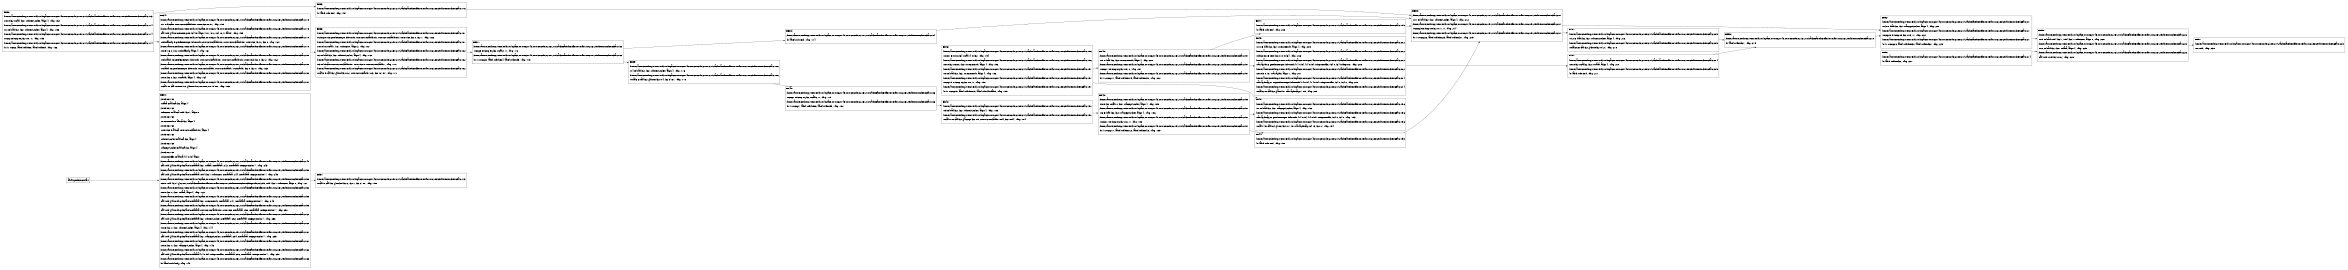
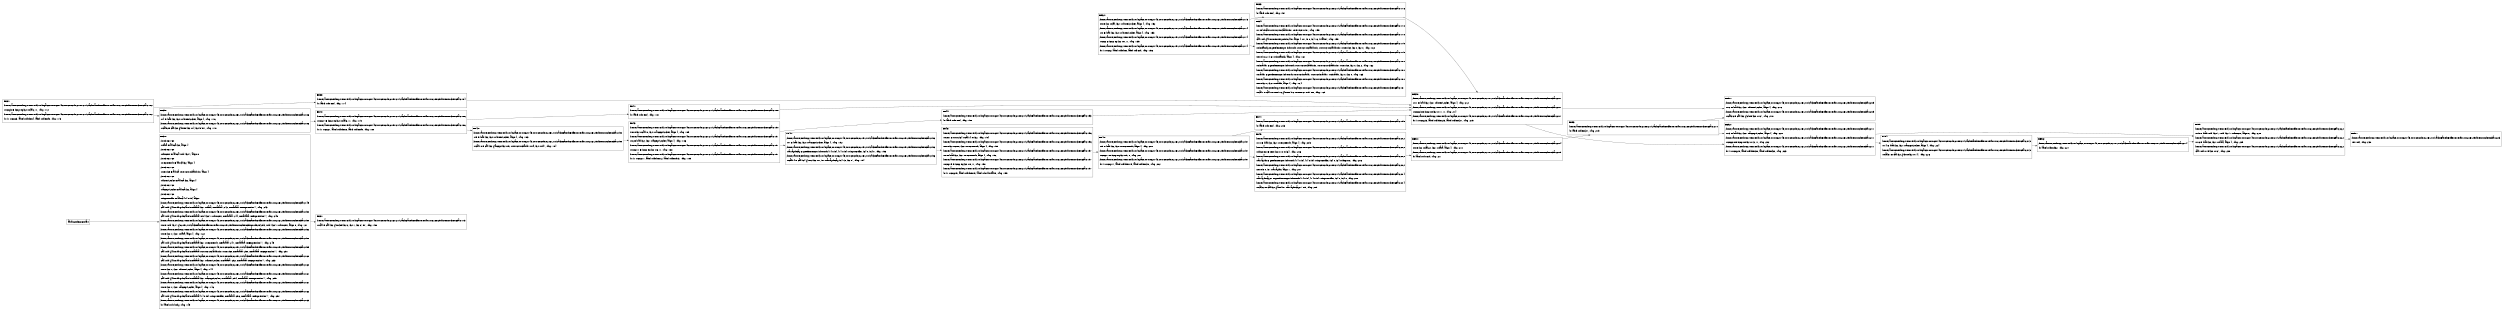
  digraph {
    rankdir=LR
    node [shape=record]
    n1 [label="{all_ll_goodB2G_start}"]
    n2 [label="{BB30:\l\l/:3103061760\l\n  %data = alloca i32, align 4\l\n/:3103061760\l\n  %funcPtr = alloca void (i32)*, align 8\l\n/:3103061760\l\n  %recvResult = alloca i32, align 4\l\n/:3103061760\l\n  %service = alloca %struct.sockaddr_in, align 4\l\n/:3103061760\l\n  %listenSocket = alloca i32, align 4\l\n/:3103061760\l\n  %acceptSocket = alloca i32, align 4\l\n/:3103061760\l\n  %inputBuffer = alloca [14 x i8], align 1\l\n/home/raoxue/Desktop/MemVerif/workspace/000_062_745/source_code/CWE121_Stack_Based_Buffer_Overflow__CWE129_listen_socket_65a.c:149\l\n  call void @llvm.dbg.declare(metadata i32* %data, metadata !242, metadata !DIExpression()), !dbg !243\l\n/home/raoxue/Desktop/MemVerif/workspace/000_062_745/source_code/CWE121_Stack_Based_Buffer_Overflow__CWE129_listen_socket_65a.c:150\l\n  call void @llvm.dbg.declare(metadata void (i32)** %funcPtr, metadata !244, metadata !DIExpression()), !dbg !245\l\n/home/raoxue/Desktop/MemVerif/workspace/000_062_745/source_code/CWE121_Stack_Based_Buffer_Overflow__CWE129_listen_socket_65a.c:150\l\n  store void (i32)* @CWE121_Stack_Based_Buffer_Overflow__CWE129_listen_socket_65b_goodB2GSink, void (i32)** %funcPtr, align 8, !dbg !121\l\n/home/raoxue/Desktop/MemVerif/workspace/000_062_745/source_code/CWE121_Stack_Based_Buffer_Overflow__CWE129_listen_socket_65a.c:152\l\n  store i32 -1, i32* %data, align 4, !dbg !122\l\n/home/raoxue/Desktop/MemVerif/workspace/000_062_745/source_code/CWE121_Stack_Based_Buffer_Overflow__CWE129_listen_socket_65a.c:158\l\n  call void @llvm.dbg.declare(metadata i32* %recvResult, metadata !247, metadata !DIExpression()), !dbg !249\l\n/home/raoxue/Desktop/MemVerif/workspace/000_062_745/source_code/CWE121_Stack_Based_Buffer_Overflow__CWE129_listen_socket_65a.c:159\l\n  call void @llvm.dbg.declare(metadata %struct.sockaddr_in* %service, metadata !250, metadata !DIExpression()), !dbg !251\l\n/home/raoxue/Desktop/MemVerif/workspace/000_062_745/source_code/CWE121_Stack_Based_Buffer_Overflow__CWE129_listen_socket_65a.c:160\l\n  call void @llvm.dbg.declare(metadata i32* %listenSocket, metadata !252, metadata !DIExpression()), !dbg !253\l\n/home/raoxue/Desktop/MemVerif/workspace/000_062_745/source_code/CWE121_Stack_Based_Buffer_Overflow__CWE129_listen_socket_65a.c:160\l\n  store i32 -1, i32* %listenSocket, align 4, !dbg !144\l\n/home/raoxue/Desktop/MemVerif/workspace/000_062_745/source_code/CWE121_Stack_Based_Buffer_Overflow__CWE129_listen_socket_65a.c:161\l\n  call void @llvm.dbg.declare(metadata i32* %acceptSocket, metadata !254, metadata !DIExpression()), !dbg !255\l\n/home/raoxue/Desktop/MemVerif/workspace/000_062_745/source_code/CWE121_Stack_Based_Buffer_Overflow__CWE129_listen_socket_65a.c:161\l\n  store i32 -1, i32* %acceptSocket, align 4, !dbg !146\l\n/home/raoxue/Desktop/MemVerif/workspace/000_062_745/source_code/CWE121_Stack_Based_Buffer_Overflow__CWE129_listen_socket_65a.c:162\l\n  call void @llvm.dbg.declare(metadata [14 x i8]* %inputBuffer, metadata !256, metadata !DIExpression()), !dbg !257\l\n/home/raoxue/Desktop/MemVerif/workspace/000_062_745/source_code/CWE121_Stack_Based_Buffer_Overflow__CWE129_listen_socket_65a.c:163\l\n  br label %do.body, !dbg !149\l\n}"]
    n3 [label="{BB31:\l\l/home/raoxue/Desktop/MemVerif/workspace/000_062_745/source_code/CWE121_Stack_Based_Buffer_Overflow__CWE129_listen_socket_65a.c:173\l\n  %call = call i32 @socket(i32 2, i32 1, i32 6) #7, !dbg !150\l\n}"]
    n4 [label="{BB32:\l\l/home/raoxue/Desktop/MemVerif/workspace/000_062_745/source_code/CWE121_Stack_Based_Buffer_Overflow__CWE129_listen_socket_65a.c:173\l\n  store i32 %call, i32* %listenSocket, align 4, !dbg !152\l\n/home/raoxue/Desktop/MemVerif/workspace/000_062_745/source_code/CWE121_Stack_Based_Buffer_Overflow__CWE129_listen_socket_65a.c:174\l\n  %0 = load i32, i32* %listenSocket, align 4, !dbg !153\l\n/home/raoxue/Desktop/MemVerif/workspace/000_062_745/source_code/CWE121_Stack_Based_Buffer_Overflow__CWE129_listen_socket_65a.c:174\l\n  %cmp = icmp eq i32 %0, -1, !dbg !155\l\n/home/raoxue/Desktop/MemVerif/workspace/000_062_745/source_code/CWE121_Stack_Based_Buffer_Overflow__CWE129_listen_socket_65a.c:174\l\n  br i1 %cmp, label %if.then, label %if.end, !dbg !156\l\n}"]
    n5 [label="{BB33:\l\l/home/raoxue/Desktop/MemVerif/workspace/000_062_745/source_code/CWE121_Stack_Based_Buffer_Overflow__CWE129_listen_socket_65a.c:176\l\n  br label %do.end, !dbg !157\l\n}"]
    n6 [label="{BB34:\l\l/home/raoxue/Desktop/MemVerif/workspace/000_062_745/source_code/CWE121_Stack_Based_Buffer_Overflow__CWE129_listen_socket_65a.c:178\l\n  %1 = bitcast %struct.sockaddr_in* %service to i8*, !dbg !159\l\n/home/raoxue/Desktop/MemVerif/workspace/000_062_745/source_code/CWE121_Stack_Based_Buffer_Overflow__CWE129_listen_socket_65a.c:178\l\n  call void @llvm.memset.p0i8.i64(i8* align 4 %1, i8 0, i64 16, i1 false), !dbg !159\l\n/home/raoxue/Desktop/MemVerif/workspace/000_062_745/source_code/CWE121_Stack_Based_Buffer_Overflow__CWE129_listen_socket_65a.c:179\l\n  %sin_family = getelementptr inbounds %struct.sockaddr_in, %struct.sockaddr_in* %service, i32 0, i32 0, !dbg !160\l\n/home/raoxue/Desktop/MemVerif/workspace/000_062_745/source_code/CWE121_Stack_Based_Buffer_Overflow__CWE129_listen_socket_65a.c:179\l\n  store i16 2, i16* %sin_family, align 4, !dbg !161\l\n/home/raoxue/Desktop/MemVerif/workspace/000_062_745/source_code/CWE121_Stack_Based_Buffer_Overflow__CWE129_listen_socket_65a.c:180\l\n  %sin_addr = getelementptr inbounds %struct.sockaddr_in, %struct.sockaddr_in* %service, i32 0, i32 2, !dbg !162\l\n/home/raoxue/Desktop/MemVerif/workspace/000_062_745/source_code/CWE121_Stack_Based_Buffer_Overflow__CWE129_listen_socket_65a.c:180\l\n  %s_addr = getelementptr inbounds %struct.in_addr, %struct.in_addr* %sin_addr, i32 0, i32 0, !dbg !163\l\n/home/raoxue/Desktop/MemVerif/workspace/000_062_745/source_code/CWE121_Stack_Based_Buffer_Overflow__CWE129_listen_socket_65a.c:180\l\n  store i32 0, i32* %s_addr, align 4, !dbg !164\l\n/home/raoxue/Desktop/MemVerif/workspace/000_062_745/source_code/CWE121_Stack_Based_Buffer_Overflow__CWE129_listen_socket_65a.c:181\l\n  %call1 = call zeroext i16 @htons(i16 zeroext 27015) #8, !dbg !165\l\n}"]
    n7 [label="{BB35:\l\l/home/raoxue/Desktop/MemVerif/workspace/000_062_745/source_code/CWE121_Stack_Based_Buffer_Overflow__CWE129_listen_socket_65a.c:207\l\n  %11 = load i32, i32* %listenSocket, align 4, !dbg !212\l\n/home/raoxue/Desktop/MemVerif/workspace/000_062_745/source_code/CWE121_Stack_Based_Buffer_Overflow__CWE129_listen_socket_65a.c:207\l\n  %cmp23 = icmp ne i32 %11, -1, !dbg !214\l\n/home/raoxue/Desktop/MemVerif/workspace/000_062_745/source_code/CWE121_Stack_Based_Buffer_Overflow__CWE129_listen_socket_65a.c:207\l\n  br i1 %cmp23, label %if.then25, label %if.end27, !dbg !215\l\n}"]
-   n8 [label="{BB36:\l\l/home/raoxue/Desktop/MemVerif/workspace/000_062_745/source_code/CWE121_Stack_Based_Buffer_Overflow__CWE129_listen_socket_65a.c:181\l\n  %sin_port = getelementptr inbounds %struct.sockaddr_in, %struct.sockaddr_in* %service, i32 0, i32 1, !dbg !166\l\n/home/raoxue/Desktop/MemVerif/workspace/000_062_745/source_code/CWE121_Stack_Based_Buffer_Overflow__CWE129_listen_socket_65a.c:181\l\n  store i16 %call1, i16* %sin_port, align 2, !dbg !167\l\n/home/raoxue/Desktop/MemVerif/workspace/000_062_745/source_code/CWE121_Stack_Based_Buffer_Overflow__CWE129_listen_socket_65a.c:182\l\n  %2 = load i32, i32* %listenSocket, align 4, !dbg !168\l\n/home/raoxue/Desktop/MemVerif/workspace/000_062_745/source_code/CWE121_Stack_Based_Buffer_Overflow__CWE129_listen_socket_65a.c:182\l\n  %3 = bitcast %struct.sockaddr_in* %service to %struct.sockaddr*, !dbg !170\l\n/home/raoxue/Desktop/MemVerif/workspace/000_062_745/source_code/CWE121_Stack_Based_Buffer_Overflow__CWE129_listen_socket_65a.c:182\l\n  %call2 = call i32 @bind(i32 %2, %struct.sockaddr* %3, i32 16) #7, !dbg !171\l\n}"]
    n9 [label="{BB51:\l\l/home/raoxue/Desktop/MemVerif/workspace/000_062_745/source_code/CWE121_Stack_Based_Buffer_Overflow__CWE129_listen_socket_65a.c:209\l\n  %12 = load i32, i32* %listenSocket, align 4, !dbg !216\l\n/home/raoxue/Desktop/MemVerif/workspace/000_062_745/source_code/CWE121_Stack_Based_Buffer_Overflow__CWE129_listen_socket_65a.c:209\l\n  %call26 = call i32 @close(i32 %12), !dbg !218\l\n}"]
    n10 [label="{BB52:\l\l/home/raoxue/Desktop/MemVerif/workspace/000_062_745/source_code/CWE121_Stack_Based_Buffer_Overflow__CWE129_listen_socket_65a.c:211\l\n  %13 = load i32, i32* %acceptSocket, align 4, !dbg !220\l\n/home/raoxue/Desktop/MemVerif/workspace/000_062_745/source_code/CWE121_Stack_Based_Buffer_Overflow__CWE129_listen_socket_65a.c:211\l\n  %cmp28 = icmp ne i32 %13, -1, !dbg !222\l\n/home/raoxue/Desktop/MemVerif/workspace/000_062_745/source_code/CWE121_Stack_Based_Buffer_Overflow__CWE129_listen_socket_65a.c:211\l\n  br i1 %cmp28, label %if.then30, label %if.end32, !dbg !223\l\n}"]
    n11 [label="{BB37:\l\l/home/raoxue/Desktop/MemVerif/workspace/000_062_745/source_code/CWE121_Stack_Based_Buffer_Overflow__CWE129_listen_socket_65a.c:182\l\n  %cmp3 = icmp eq i32 %call2, -1, !dbg !172\l\n/home/raoxue/Desktop/MemVerif/workspace/000_062_745/source_code/CWE121_Stack_Based_Buffer_Overflow__CWE129_listen_socket_65a.c:182\l\n  br i1 %cmp3, label %if.then4, label %if.end5, !dbg !173\l\n}"]
    n12 [label="{BB53:\l\l/home/raoxue/Desktop/MemVerif/workspace/000_062_745/source_code/CWE121_Stack_Based_Buffer_Overflow__CWE129_listen_socket_65a.c:210\l\n  br label %if.end27, !dbg !219\l\n}"]
+   n13 [label="{BB54:\l\l/home/raoxue/Desktop/MemVerif/workspace/000_062_745/source_code/CWE121_Stack_Based_Buffer_Overflow__CWE129_listen_socket_65a.c:213\l\n  %14 = load i32, i32* %acceptSocket, align 4, !dbg !224\l\n/home/raoxue/Desktop/MemVerif/workspace/000_062_745/source_code/CWE121_Stack_Based_Buffer_Overflow__CWE129_listen_socket_65a.c:213\l\n  %call31 = call i32 @close(i32 %14), !dbg !226\l\n}"]
    n14 [label="{BB55:\l\l/home/raoxue/Desktop/MemVerif/workspace/000_062_745/source_code/CWE121_Stack_Based_Buffer_Overflow__CWE129_listen_socket_65a.c:222\l\n  %15 = load void (i32)*, void (i32)** %funcPtr, align 8, !dbg !228\l\n/home/raoxue/Desktop/MemVerif/workspace/000_062_745/source_code/CWE121_Stack_Based_Buffer_Overflow__CWE129_listen_socket_65a.c:222\l\n  %16 = load i32, i32* %data, align 4, !dbg !229\l\n/home/raoxue/Desktop/MemVerif/workspace/000_062_745/source_code/CWE121_Stack_Based_Buffer_Overflow__CWE129_listen_socket_65a.c:222\l\n  call void %15(i32 %16), !dbg !228\l\n}"]
    n15 [label="{BB38:\l\l/home/raoxue/Desktop/MemVerif/workspace/000_062_745/source_code/CWE121_Stack_Based_Buffer_Overflow__CWE129_listen_socket_65a.c:184\l\n  br label %do.end, !dbg !174\l\n}"]
    n16 [label="{BB39:\l\l/home/raoxue/Desktop/MemVerif/workspace/000_062_745/source_code/CWE121_Stack_Based_Buffer_Overflow__CWE129_listen_socket_65a.c:186\l\n  %4 = load i32, i32* %listenSocket, align 4, !dbg !176\l\n/home/raoxue/Desktop/MemVerif/workspace/000_062_745/source_code/CWE121_Stack_Based_Buffer_Overflow__CWE129_listen_socket_65a.c:186\l\n  %call6 = call i32 @listen(i32 %4, i32 5) #7, !dbg !178\l\n}"]
    n17 [label="{BB40:\l\l/home/raoxue/Desktop/MemVerif/workspace/000_062_745/source_code/CWE121_Stack_Based_Buffer_Overflow__CWE129_listen_socket_65a.c:186\l\n  %cmp7 = icmp eq i32 %call6, -1, !dbg !179\l\n/home/raoxue/Desktop/MemVerif/workspace/000_062_745/source_code/CWE121_Stack_Based_Buffer_Overflow__CWE129_listen_socket_65a.c:186\l\n  br i1 %cmp7, label %if.then8, label %if.end9, !dbg !180\l\n}"]
+   n18 [label="{BB41:\l\l/home/raoxue/Desktop/MemVerif/workspace/000_062_745/source_code/CWE121_Stack_Based_Buffer_Overflow__CWE129_listen_socket_65a.c:188\l\n  br label %do.end, !dbg !181\l\n}"]
    n19 [label="{BB42:\l\l/home/raoxue/Desktop/MemVerif/workspace/000_062_745/source_code/CWE121_Stack_Based_Buffer_Overflow__CWE129_listen_socket_65a.c:190\l\n  %5 = load i32, i32* %listenSocket, align 4, !dbg !183\l\n/home/raoxue/Desktop/MemVerif/workspace/000_062_745/source_code/CWE121_Stack_Based_Buffer_Overflow__CWE129_listen_socket_65a.c:190\l\n  %call10 = call i32 @accept(i32 %5, %struct.sockaddr* null, i32* null), !dbg !184\l\n}"]
    n20 [label="{BB43:\l\l/home/raoxue/Desktop/MemVerif/workspace/000_062_745/source_code/CWE121_Stack_Based_Buffer_Overflow__CWE129_listen_socket_65a.c:190\l\n  store i32 %call10, i32* %acceptSocket, align 4, !dbg !185\l\n/home/raoxue/Desktop/MemVerif/workspace/000_062_745/source_code/CWE121_Stack_Based_Buffer_Overflow__CWE129_listen_socket_65a.c:191\l\n  %6 = load i32, i32* %acceptSocket, align 4, !dbg !186\l\n/home/raoxue/Desktop/MemVerif/workspace/000_062_745/source_code/CWE121_Stack_Based_Buffer_Overflow__CWE129_listen_socket_65a.c:191\l\n  %cmp11 = icmp eq i32 %6, -1, !dbg !188\l\n/home/raoxue/Desktop/MemVerif/workspace/000_062_745/source_code/CWE121_Stack_Based_Buffer_Overflow__CWE129_listen_socket_65a.c:191\l\n  br i1 %cmp11, label %if.then12, label %if.end13, !dbg !189\l\n}"]
    n21 [label="{BB44:\l\l/home/raoxue/Desktop/MemVerif/workspace/000_062_745/source_code/CWE121_Stack_Based_Buffer_Overflow__CWE129_listen_socket_65a.c:193\l\n  br label %do.end, !dbg !190\l\n}"]
    n22 [label="{BB45:\l\l/home/raoxue/Desktop/MemVerif/workspace/000_062_745/source_code/CWE121_Stack_Based_Buffer_Overflow__CWE129_listen_socket_65a.c:196\l\n  %7 = load i32, i32* %acceptSocket, align 4, !dbg !192\l\n/home/raoxue/Desktop/MemVerif/workspace/000_062_745/source_code/CWE121_Stack_Based_Buffer_Overflow__CWE129_listen_socket_65a.c:196\l\n  %arraydecay = getelementptr inbounds [14 x i8], [14 x i8]* %inputBuffer, i64 0, i64 0, !dbg !193\l\n/home/raoxue/Desktop/MemVerif/workspace/000_062_745/source_code/CWE121_Stack_Based_Buffer_Overflow__CWE129_listen_socket_65a.c:196\l\n  %call14 = call i64 @recv(i32 %7, i8* %arraydecay, i64 13, i32 0), !dbg !194\l\n}"]
    n23 [label="{BB46:\l\l/home/raoxue/Desktop/MemVerif/workspace/000_062_745/source_code/CWE121_Stack_Based_Buffer_Overflow__CWE129_listen_socket_65a.c:196\l\n  %conv = trunc i64 %call14 to i32, !dbg !194\l\n/home/raoxue/Desktop/MemVerif/workspace/000_062_745/source_code/CWE121_Stack_Based_Buffer_Overflow__CWE129_listen_socket_65a.c:196\l\n  store i32 %conv, i32* %recvResult, align 4, !dbg !195\l\n/home/raoxue/Desktop/MemVerif/workspace/000_062_745/source_code/CWE121_Stack_Based_Buffer_Overflow__CWE129_listen_socket_65a.c:197\l\n  %8 = load i32, i32* %recvResult, align 4, !dbg !196\l\n/home/raoxue/Desktop/MemVerif/workspace/000_062_745/source_code/CWE121_Stack_Based_Buffer_Overflow__CWE129_listen_socket_65a.c:197\l\n  %cmp15 = icmp eq i32 %8, -1, !dbg !198\l\n/home/raoxue/Desktop/MemVerif/workspace/000_062_745/source_code/CWE121_Stack_Based_Buffer_Overflow__CWE129_listen_socket_65a.c:197\l\n  br i1 %cmp15, label %if.then19, label %lor.lhs.false, !dbg !199\l\n}"]
    n24 [label="{BB48:\l\l/home/raoxue/Desktop/MemVerif/workspace/000_062_745/source_code/CWE121_Stack_Based_Buffer_Overflow__CWE129_listen_socket_65a.c:197\l\n  %9 = load i32, i32* %recvResult, align 4, !dbg !200\l\n/home/raoxue/Desktop/MemVerif/workspace/000_062_745/source_code/CWE121_Stack_Based_Buffer_Overflow__CWE129_listen_socket_65a.c:197\l\n  %cmp17 = icmp eq i32 %9, 0, !dbg !201\l\n/home/raoxue/Desktop/MemVerif/workspace/000_062_745/source_code/CWE121_Stack_Based_Buffer_Overflow__CWE129_listen_socket_65a.c:197\l\n  br i1 %cmp17, label %if.then19, label %if.end20, !dbg !202\l\n}"]
    n25 [label="{BB47:\l\l/home/raoxue/Desktop/MemVerif/workspace/000_062_745/source_code/CWE121_Stack_Based_Buffer_Overflow__CWE129_listen_socket_65a.c:199\l\n  br label %do.end, !dbg !203\l\n}"]
    n26 [label="{BB49:\l\l/home/raoxue/Desktop/MemVerif/workspace/000_062_745/source_code/CWE121_Stack_Based_Buffer_Overflow__CWE129_listen_socket_65a.c:202\l\n  %10 = load i32, i32* %recvResult, align 4, !dbg !205\l\n/home/raoxue/Desktop/MemVerif/workspace/000_062_745/source_code/CWE121_Stack_Based_Buffer_Overflow__CWE129_listen_socket_65a.c:202\l\n  %idxprom = sext i32 %10 to i64, !dbg !206\l\n/home/raoxue/Desktop/MemVerif/workspace/000_062_745/source_code/CWE121_Stack_Based_Buffer_Overflow__CWE129_listen_socket_65a.c:202\l\n  %arrayidx = getelementptr inbounds [14 x i8], [14 x i8]* %inputBuffer, i64 0, i64 %idxprom, !dbg !206\l\n/home/raoxue/Desktop/MemVerif/workspace/000_062_745/source_code/CWE121_Stack_Based_Buffer_Overflow__CWE129_listen_socket_65a.c:202\l\n  store i8 0, i8* %arrayidx, align 1, !dbg !207\l\n/home/raoxue/Desktop/MemVerif/workspace/000_062_745/source_code/CWE121_Stack_Based_Buffer_Overflow__CWE129_listen_socket_65a.c:204\l\n  %arraydecay21 = getelementptr inbounds [14 x i8], [14 x i8]* %inputBuffer, i64 0, i64 0, !dbg !208\l\n/home/raoxue/Desktop/MemVerif/workspace/000_062_745/source_code/CWE121_Stack_Based_Buffer_Overflow__CWE129_listen_socket_65a.c:204\l\n  %call22 = call i32 @atoi(i8* %arraydecay21) #9, !dbg !209\l\n}"]
    n27 [label="{BB50:\l\l/home/raoxue/Desktop/MemVerif/workspace/000_062_745/source_code/CWE121_Stack_Based_Buffer_Overflow__CWE129_listen_socket_65a.c:204\l\n  store i32 %call22, i32* %data, align 4, !dbg !210\l\n/home/raoxue/Desktop/MemVerif/workspace/000_062_745/source_code/CWE121_Stack_Based_Buffer_Overflow__CWE129_listen_socket_65a.c:205\l\n  br label %do.end, !dbg !211\l\n}"]
    n28 [label="{BB56:\l\l/home/raoxue/Desktop/MemVerif/workspace/000_062_745/source_code/CWE121_Stack_Based_Buffer_Overflow__CWE129_listen_socket_65a.c:214\l\n  br label %if.end32, !dbg !227\l\n}"]
    n29 [label="{BB57:\l\l/home/raoxue/Desktop/MemVerif/workspace/000_062_745/source_code/CWE121_Stack_Based_Buffer_Overflow__CWE129_listen_socket_65a.c:223\l\n  ret void, !dbg !230\l\n}"]
    n1 -> n2
    n2 -> n3
    n4 -> n5
    n4 -> n6
    n5 -> n7
-   n6 -> n8
    n7 -> n9
    n7 -> n10
-   n8 -> n11
-   n9 -> n12
+   n12 -> n9
+   n10 -> n13
    n10 -> n14
    n11 -> n15
    n11 -> n16
    n12 -> n10
+   n13 -> n28
    n14 -> n29
    n15 -> n7
    n16 -> n17
+   n17 -> n18
    n17 -> n19
+   n18 -> n7
    n19 -> n20
    n20 -> n21
    n20 -> n22
    n21 -> n7
-   n23 -> n22
+   n22 -> n23
    n23 -> n24
    n24 -> n25
    n24 -> n26
    n25 -> n7
    n26 -> n27
    n27 -> n12
    n28 -> n14
  }
